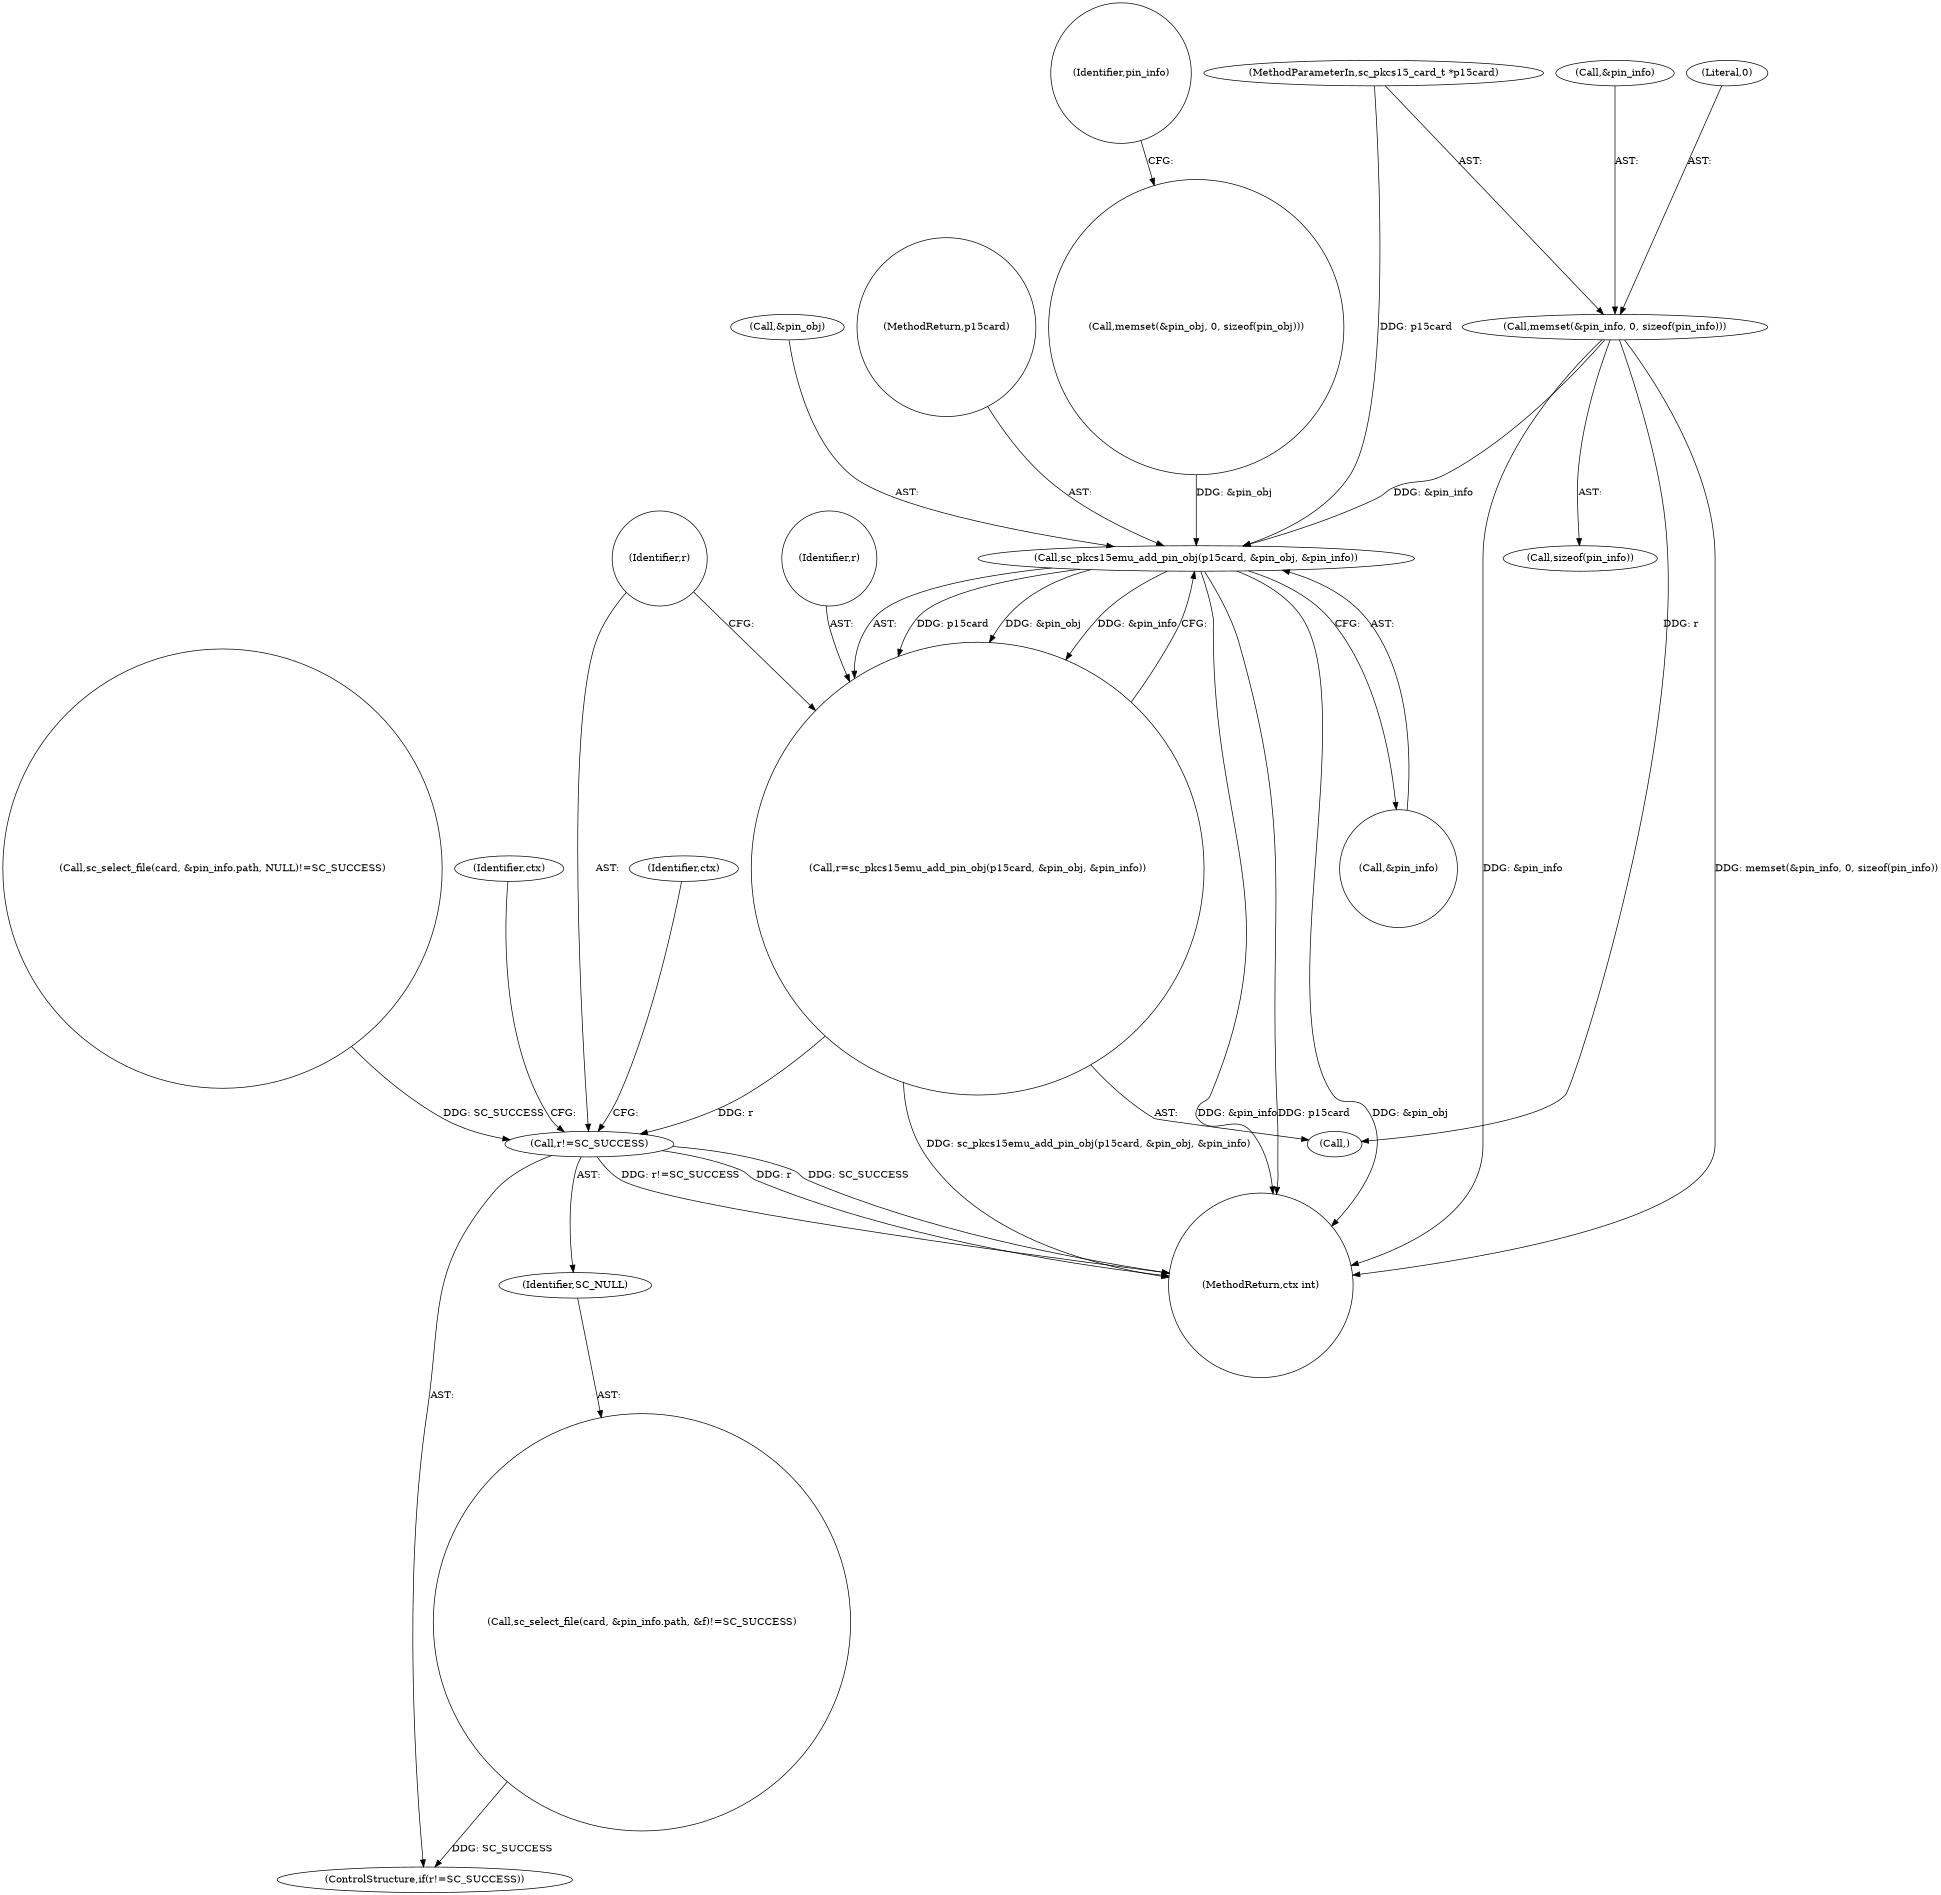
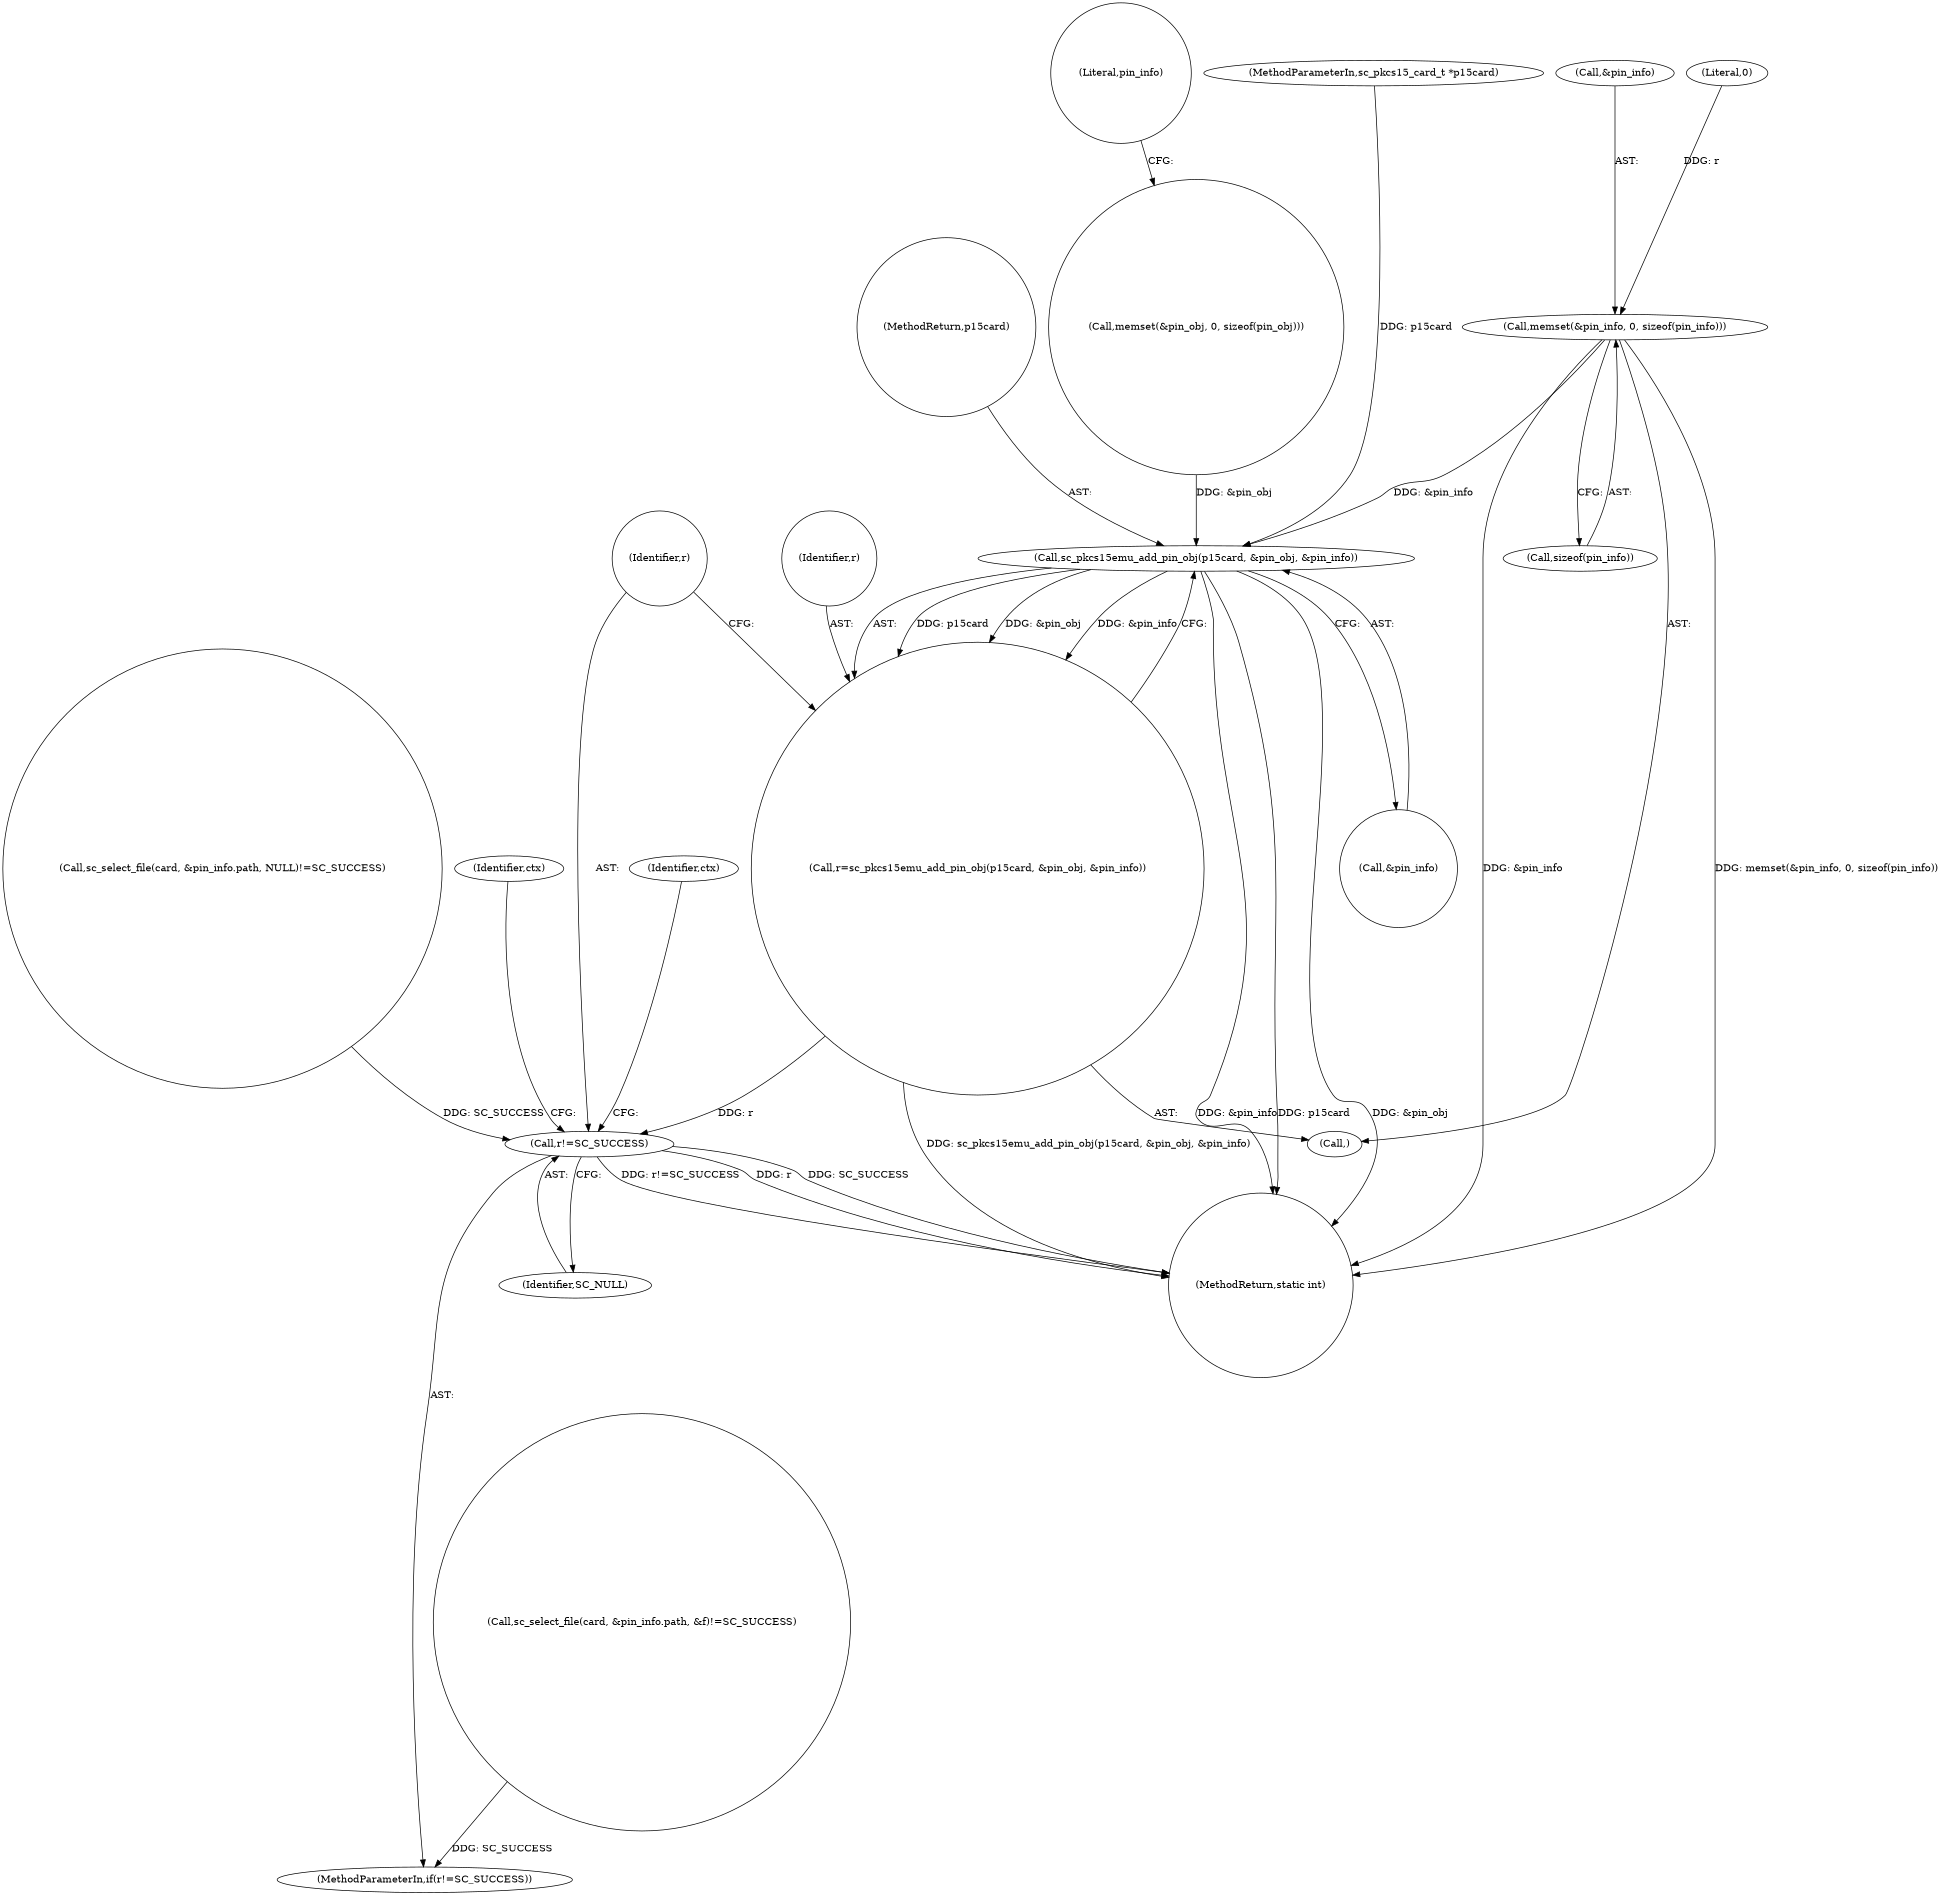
  digraph {
    node [shape=ellipse]
    n1 [label="(Call,memset(&pin_info, 0, sizeof(pin_info)))"]
    n2 [label="(Call,sc_pkcs15emu_add_pin_obj(p15card, &pin_obj, &pin_info))"]
-   n3 [label="(MethodReturn,ctx int)" shape=circle]
+   n3 [label="(MethodReturn,static int)" shape=circle]
    n4 [label="(Call,)"]
    n5 [label="(Call,sizeof(pin_info))"]
    n6 [label="(Call,r=sc_pkcs15emu_add_pin_obj(p15card, &pin_obj, &pin_info))" shape=circle]
    n7 [label="(Call,&pin_info)" shape=circle]
    n8 [label="(Call,r!=SC_SUCCESS)"]
-   n9 [label="(ControlStructure,if(r!=SC_SUCCESS))"]
+   n9 [label="(MethodParameterIn,if(r!=SC_SUCCESS))"]
    n10 [label="(Identifier,SC_NULL)"]
    n11 [label="(Identifier,ctx)"]
    n12 [label="(Call,&pin_info)"]
-   n13 [label="(Call,&pin_obj)"]
    n14 [label="(Literal,0)"]
    n15 [label="(Call,sc_select_file(card, &pin_info.path, NULL)!=SC_SUCCESS)" shape=circle]
    n16 [label="(MethodReturn,p15card)" shape=circle]
    n17 [label="(Identifier,ctx)"]
    n18 [label="(Identifier,r)" shape=circle]
-   n19 [label="(Identifier,pin_info)" shape=circle]
+   n19 [label="(Literal,pin_info)" shape=circle]
    n20 [label="(Call,memset(&pin_obj, 0, sizeof(pin_obj)))" shape=circle]
    n21 [label="(Call,sc_select_file(card, &pin_info.path, &f)!=SC_SUCCESS)" shape=circle]
    n22 [label="(MethodParameterIn,sc_pkcs15_card_t *p15card)"]
    n23 [label="(Identifier,r)" shape=circle]
    n1 -> n2 [label="DDG: &pin_info"]
    n1 -> n3 [label="DDG: &pin_info"]
    n1 -> n3 [label="DDG: memset(&pin_info, 0, sizeof(pin_info))"]
-   n1 -> n4 [label="DDG: r"]
-   n1 -> n5 [label="AST: "]
+   n1 -> n4 [label="AST: "]
+   n1 -> n5 [label="CFG: "]
    n2 -> n3 [label="DDG: &pin_obj"]
    n2 -> n3 [label="DDG: &pin_info"]
    n2 -> n3 [label="DDG: p15card"]
    n2 -> n6 [label="AST: "]
    n2 -> n6 [label="DDG: p15card"]
    n2 -> n6 [label="DDG: &pin_obj"]
    n2 -> n6 [label="DDG: &pin_info"]
    n2 -> n7 [label="CFG: "]
-   n22 -> n1 [label="AST: "]
+   n5 -> n1 [label="AST: "]
    n6 -> n2 [label="CFG: "]
    n6 -> n3 [label="DDG: sc_pkcs15emu_add_pin_obj(p15card, &pin_obj, &pin_info)"]
    n6 -> n4 [label="AST: "]
    n6 -> n8 [label="DDG: r"]
    n7 -> n2 [label="AST: "]
    n8 -> n3 [label="DDG: r!=SC_SUCCESS"]
    n8 -> n3 [label="DDG: r"]
    n8 -> n3 [label="DDG: SC_SUCCESS"]
    n8 -> n9 [label="AST: "]
-   n8 -> n10 [label="AST: "]
-   n10 -> n21 [label="AST: "]
+   n8 -> n10 [label="CFG: "]
+   n10 -> n8 [label="AST: "]
    n11 -> n8 [label="CFG: "]
    n12 -> n1 [label="AST: "]
-   n13 -> n2 [label="AST: "]
-   n14 -> n1 [label="AST: "]
+   n14 -> n1 [label="DDG: r"]
    n15 -> n8 [label="DDG: SC_SUCCESS"]
    n16 -> n2 [label="AST: "]
    n17 -> n8 [label="CFG: "]
    n18 -> n6 [label="AST: "]
    n19 -> n20 [label="CFG: "]
    n20 -> n2 [label="DDG: &pin_obj"]
    n21 -> n9 [label="DDG: SC_SUCCESS"]
    n22 -> n2 [label="DDG: p15card"]
    n23 -> n6 [label="CFG: "]
    n23 -> n8 [label="AST: "]
  }
